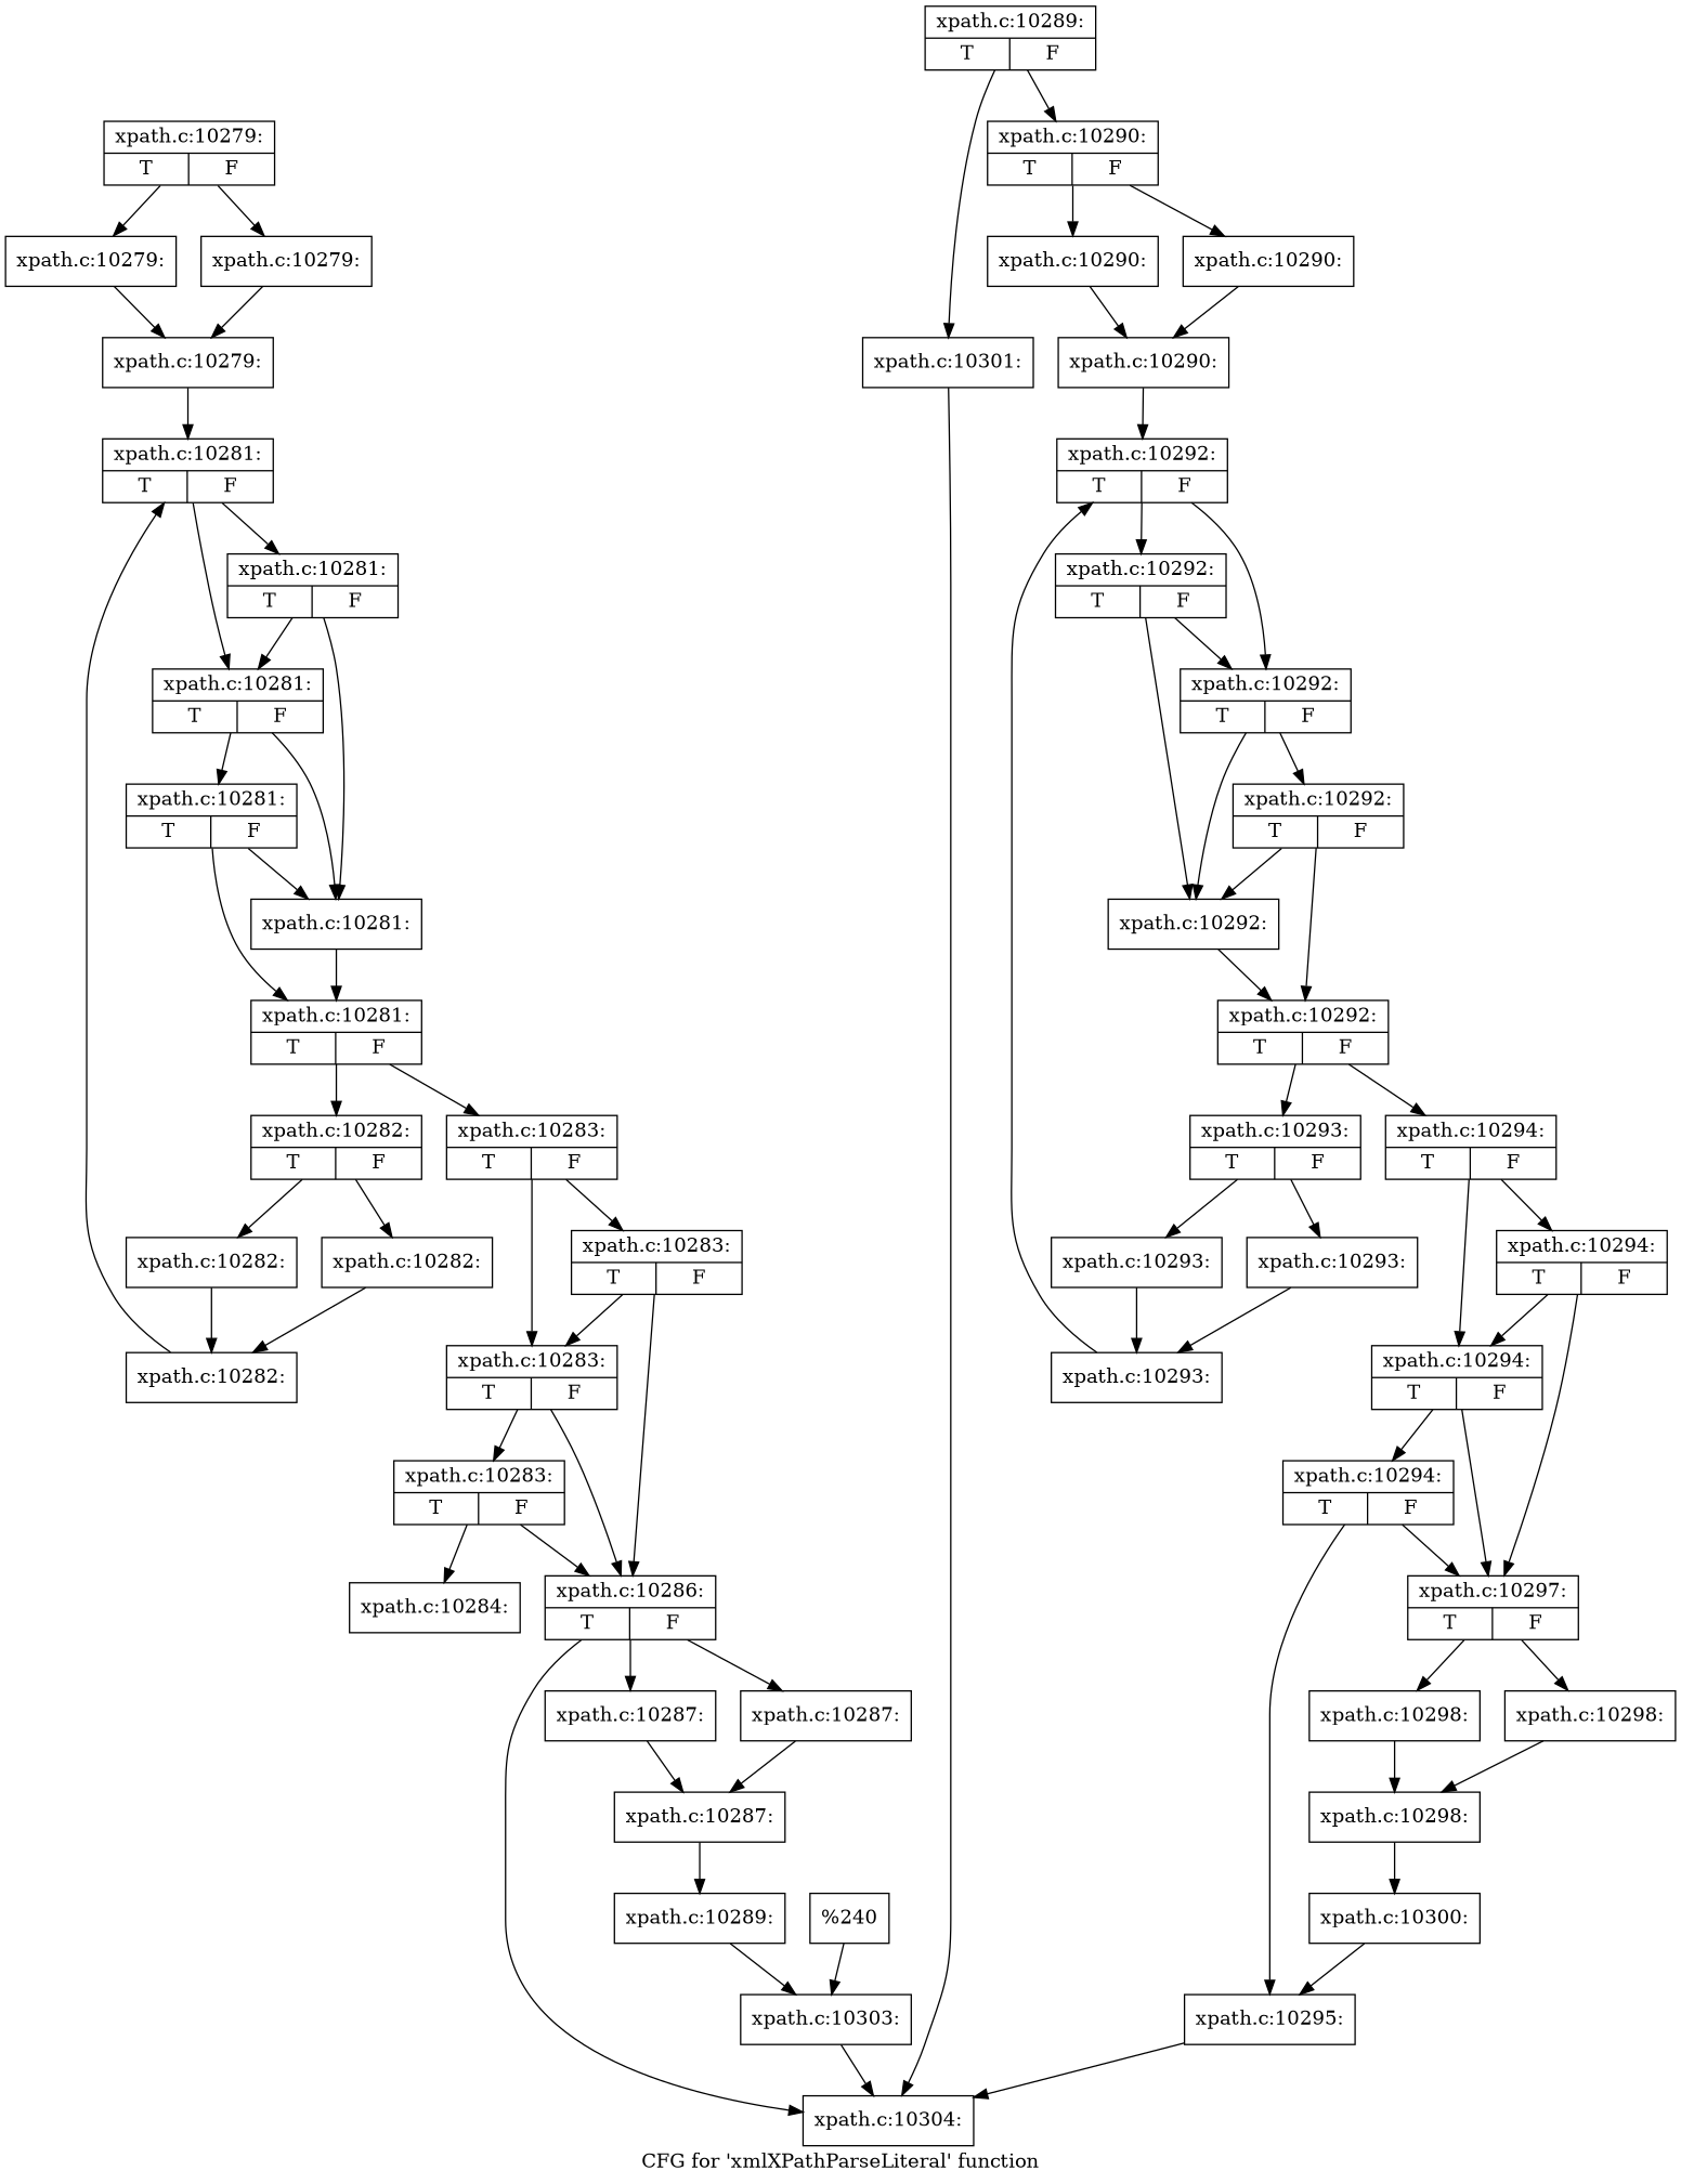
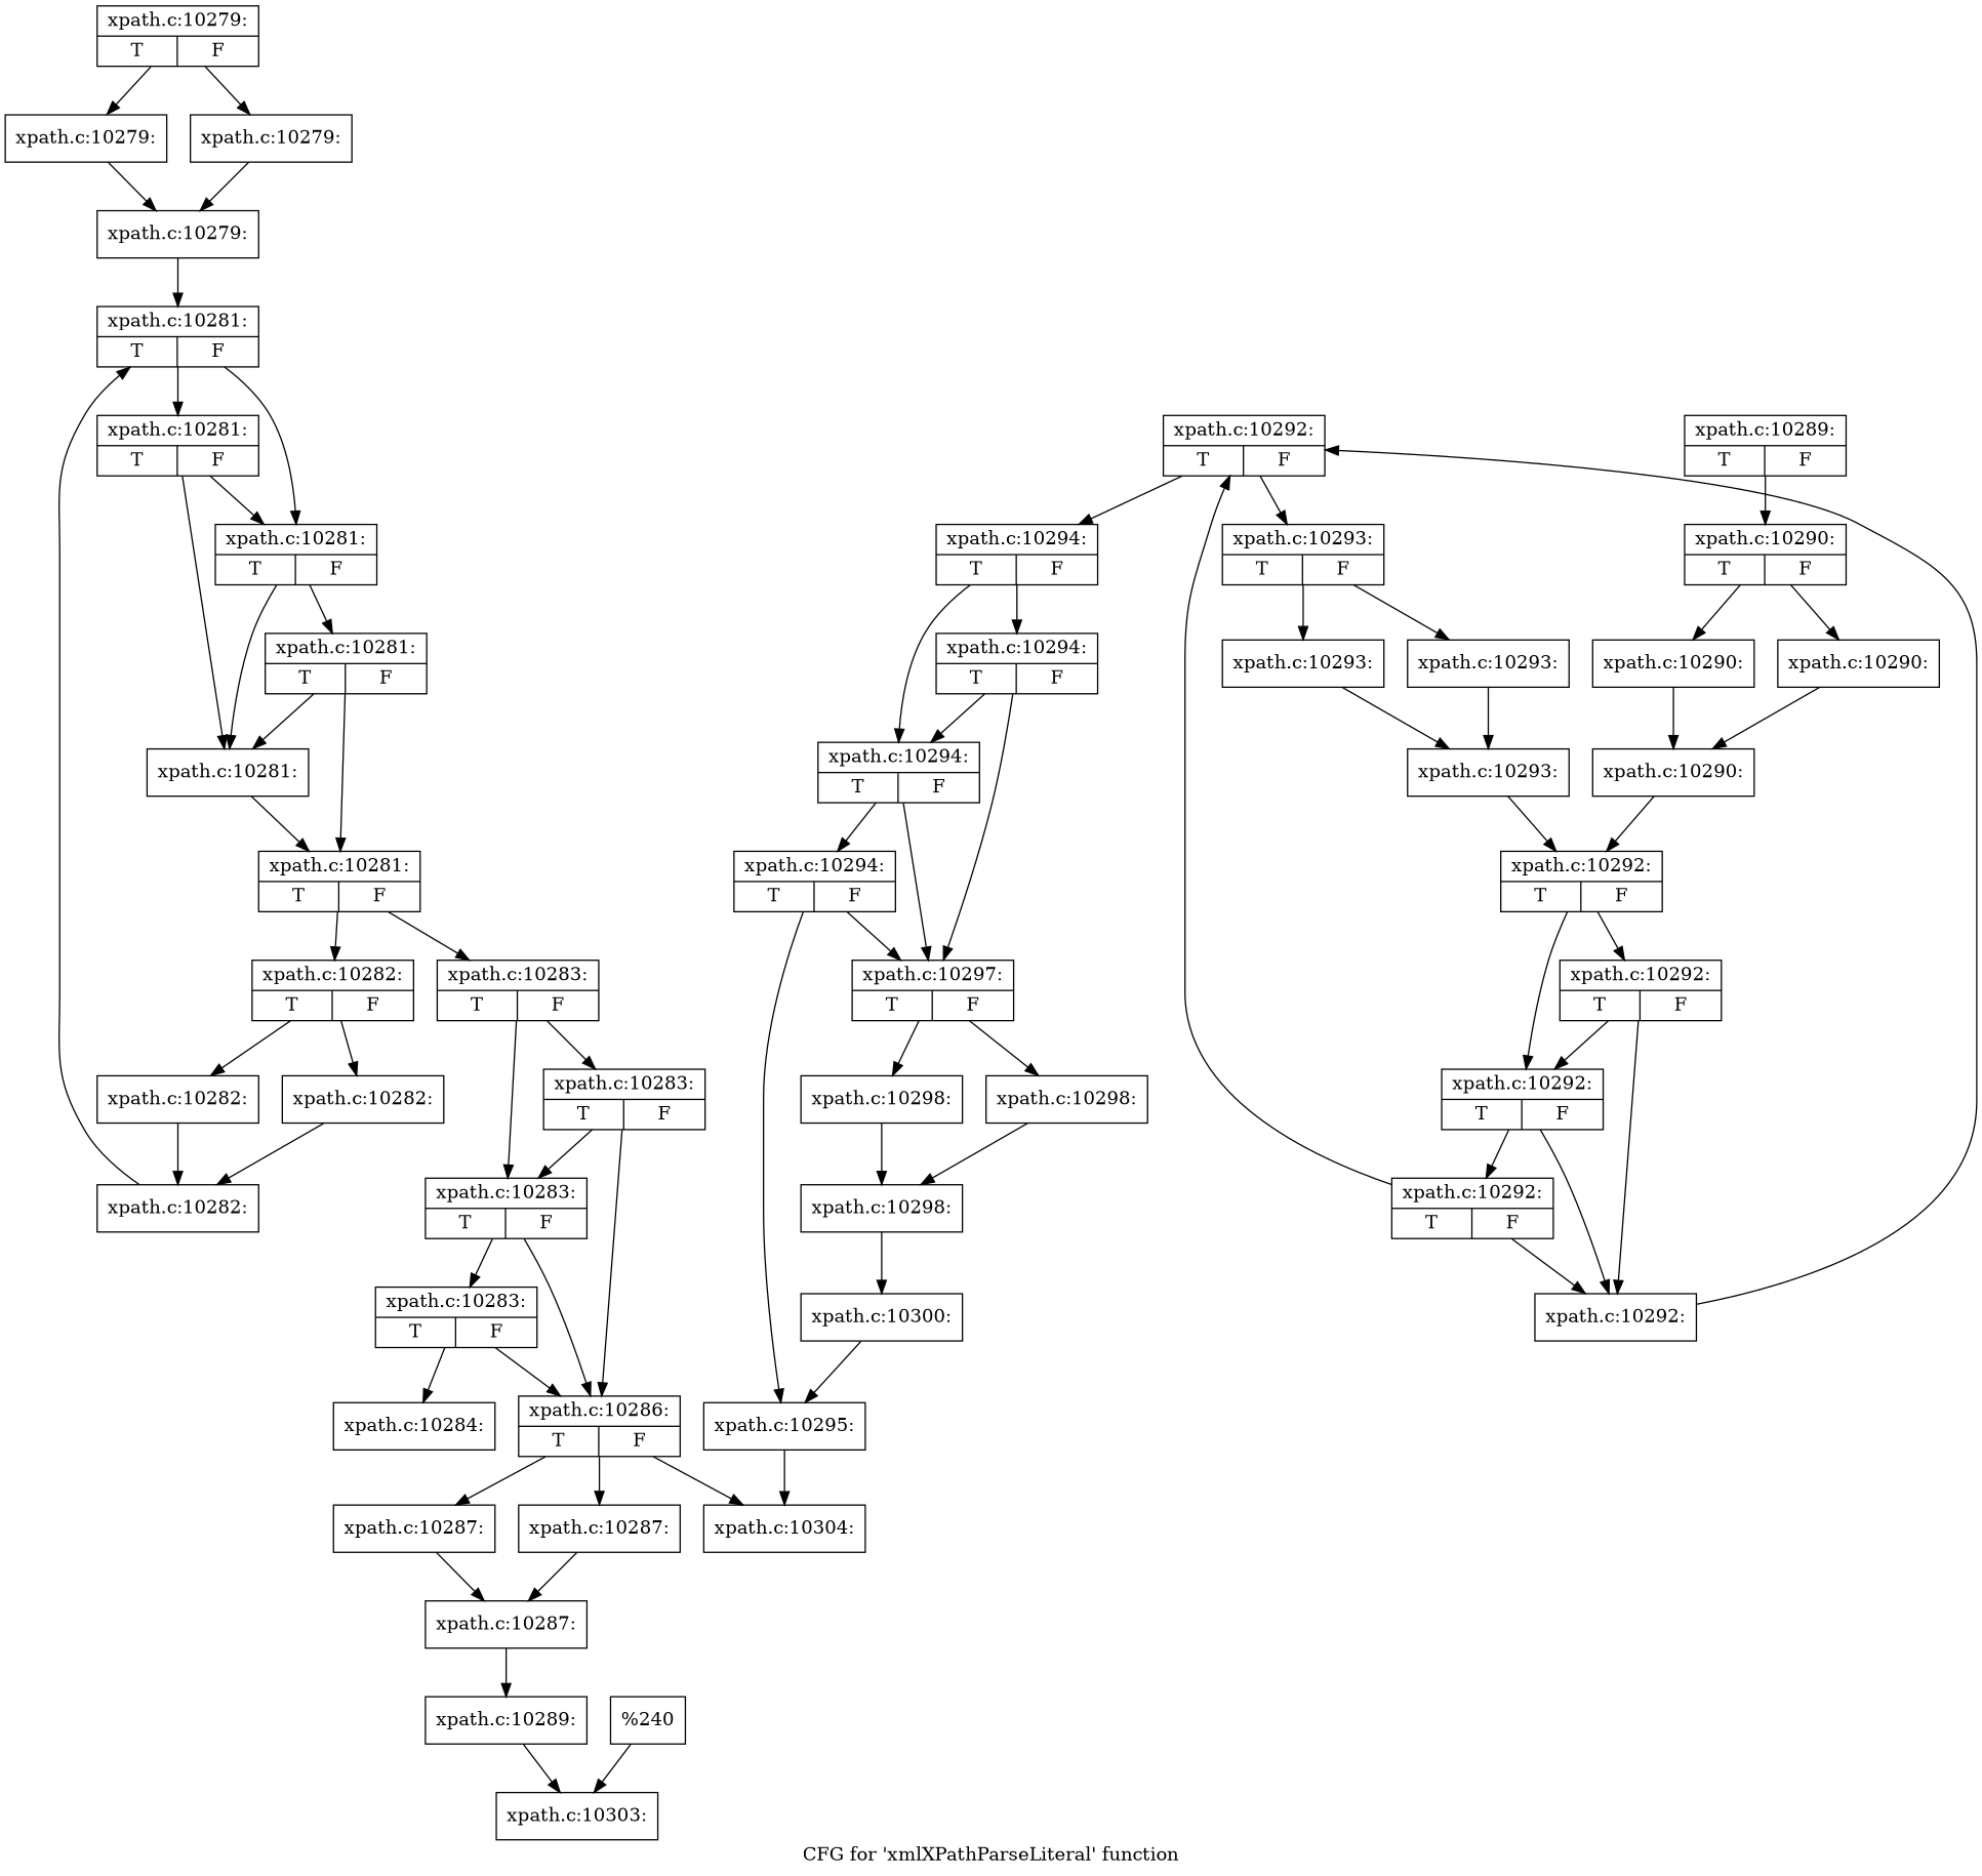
  digraph {
    label="CFG for 'xmlXPathParseLiteral' function"
    node [shape=record]
    n1 [label="{xpath.c:10279:|{<s0>T|<s1>F}}"]
    n2 [label="{xpath.c:10279:}"]
    n3 [label="{xpath.c:10279:}"]
    n4 [label="{xpath.c:10289:|{<s0>T|<s1>F}}"]
    n5 [label="{xpath.c:10290:|{<s0>T|<s1>F}}"]
-   n6 [label="{xpath.c:10301:}"]
    n7 [label="{xpath.c:10279:}"]
    n8 [label="{xpath.c:10290:}"]
    n9 [label="{xpath.c:10290:}"]
    n10 [label="{xpath.c:10304:}"]
    n11 [label="{xpath.c:10281:|{<s0>T|<s1>F}}"]
    n12 [label="{xpath.c:10281:|{<s0>T|<s1>F}}"]
    n13 [label="{xpath.c:10281:|{<s0>T|<s1>F}}"]
    n14 [label="{xpath.c:10281:}"]
    n15 [label="{xpath.c:10281:|{<s0>T|<s1>F}}"]
    n16 [label="{xpath.c:10281:|{<s0>T|<s1>F}}"]
    n17 [label="{xpath.c:10282:|{<s0>T|<s1>F}}"]
    n18 [label="{xpath.c:10283:|{<s0>T|<s1>F}}"]
    n19 [label="{xpath.c:10282:}"]
    n20 [label="{xpath.c:10282:}"]
    n21 [label="{xpath.c:10283:|{<s0>T|<s1>F}}"]
    n22 [label="{xpath.c:10283:|{<s0>T|<s1>F}}"]
    n23 [label="{xpath.c:10282:}"]
    n24 [label="{xpath.c:10286:|{<s0>T|<s1>F}}"]
    n25 [label="{xpath.c:10283:|{<s0>T|<s1>F}}"]
    n26 [label="{xpath.c:10287:}"]
    n27 [label="{xpath.c:10287:}"]
    n28 [label="{xpath.c:10284:}"]
    n29 [label="{xpath.c:10287:}"]
    n30 [label="{xpath.c:10289:}"]
    n31 [label="{xpath.c:10303:}"]
    n32 [label="{xpath.c:10290:}"]
    n33 [label="{xpath.c:10292:|{<s0>T|<s1>F}}"]
    n34 [label="{xpath.c:10292:|{<s0>T|<s1>F}}"]
    n35 [label="{xpath.c:10292:|{<s0>T|<s1>F}}"]
    n36 [label="{xpath.c:10292:}"]
    n37 [label="{xpath.c:10292:|{<s0>T|<s1>F}}"]
    n38 [label="{xpath.c:10292:|{<s0>T|<s1>F}}"]
    n39 [label="{xpath.c:10293:|{<s0>T|<s1>F}}"]
    n40 [label="{xpath.c:10294:|{<s0>T|<s1>F}}"]
    n41 [label="{xpath.c:10293:}"]
    n42 [label="{xpath.c:10293:}"]
    n43 [label="{xpath.c:10294:|{<s0>T|<s1>F}}"]
    n44 [label="{xpath.c:10294:|{<s0>T|<s1>F}}"]
    n45 [label="{xpath.c:10293:}"]
    n46 [label="{xpath.c:10297:|{<s0>T|<s1>F}}"]
    n47 [label="{xpath.c:10294:|{<s0>T|<s1>F}}"]
    n48 [label="{xpath.c:10298:}"]
    n49 [label="{xpath.c:10298:}"]
    n50 [label="{xpath.c:10295:}"]
    n51 [label="{xpath.c:10298:}"]
    n52 [label="{xpath.c:10300:}"]
    n53 [label="{%240}"]
    n1 -> n2
    n1 -> n3
    n2 -> n7
    n3 -> n7
    n4 -> n5
-   n4 -> n6
    n5 -> n8
    n5 -> n9
-   n6 -> n10
    n7 -> n11
    n8 -> n32
    n9 -> n32
    n11 -> n12
    n11 -> n13
    n12 -> n13
    n12 -> n14
    n13 -> n14
    n13 -> n15
    n14 -> n16
    n15 -> n14
    n15 -> n16
    n16 -> n17
    n16 -> n18
    n17 -> n19
    n17 -> n20
    n18 -> n21
    n18 -> n22
    n19 -> n23
    n20 -> n23
    n21 -> n22
    n21 -> n24
    n22 -> n24
    n22 -> n25
    n23 -> n11
    n24 -> n10
    n24 -> n26
    n24 -> n27
    n25 -> n24
    n25 -> n28
    n26 -> n29
    n27 -> n29
    n29 -> n30
    n30 -> n31
-   n31 -> n10
    n32 -> n33
    n33 -> n34
    n33 -> n35
    n34 -> n35
    n34 -> n36
    n35 -> n36
    n35 -> n37
    n36 -> n38
    n37 -> n36
    n37 -> n38
    n38 -> n39
    n38 -> n40
    n39 -> n41
    n39 -> n42
    n40 -> n43
    n40 -> n44
    n41 -> n45
    n42 -> n45
    n43 -> n44
    n43 -> n46
    n44 -> n46
    n44 -> n47
    n45 -> n33
    n46 -> n48
    n46 -> n49
    n47 -> n46
    n47 -> n50
    n48 -> n51
    n49 -> n51
    n50 -> n10
    n51 -> n52
    n52 -> n50
    n53 -> n31
  }
